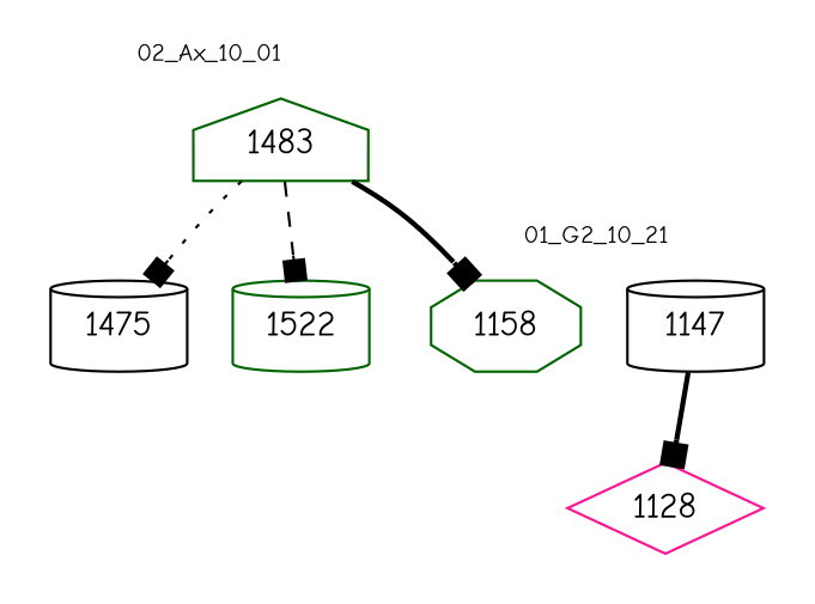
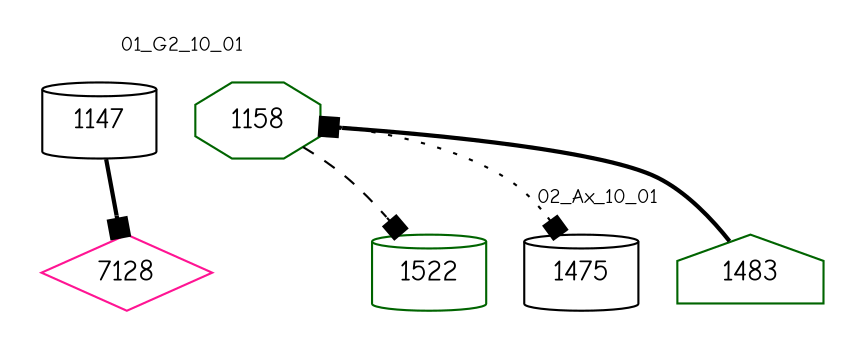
  digraph {
    fontname="Comic Neue"
    node [color=darkgreen fontname="Comic Neue" shape=cylinder]
    edge [arrowhead=box color=black fontname="Comic Neue" style=bold]
    n1 [label=1483 shape=house]
    n2 [color=black label=1475]
    n3 [label=1522]
    n4 [color=black label=1147]
-   n5 [color=deeppink label=1128 shape=diamond]
+   n5 [color=deeppink label=7128 shape=diamond]
    n6 [label=1158 shape=octagon]
    subgraph cluster_1 {
      color=white
      fontsize=10
      label="02_Ax_10_01"
      n1
      n2
      n3
    }
    subgraph cluster_2 {
      color=white
      fontsize=10
-     label="01_G2_10_21"
+     label="01_G2_10_01"
      n4
      n5
      n6
    }
-   n1 -> n2 [style=dotted]
-   n1 -> n3 [style=dashed]
+   n6 -> n2 [style=dotted]
+   n6 -> n3 [style=dashed]
    n1 -> n6
    n4 -> n5
  }
